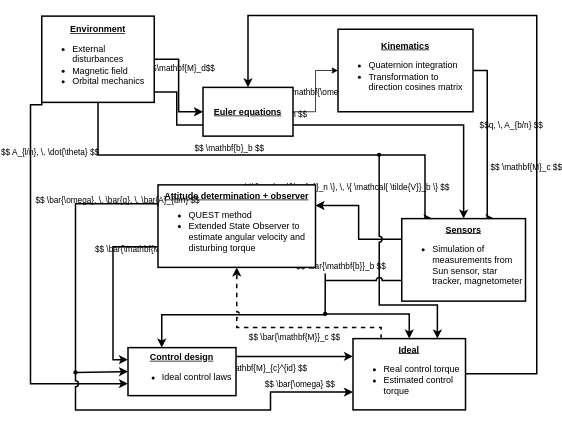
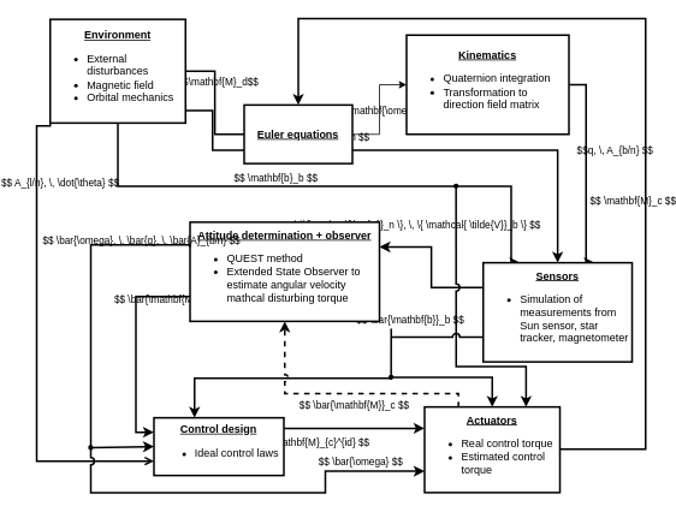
  <mxCell id="0" />
  <mxCell id="1" parent="0" />
- <mxCell id="2" style="edgeStyle=orthogonalEdgeStyle;rounded=0;orthogonalLoop=1;jettySize=auto;html=1;exitX=1;exitY=0.5;exitDx=0;exitDy=0;entryX=0;entryY=0.5;entryDx=0;entryDy=0;strokeWidth=2;" parent="1" source="13" target="16" edge="1"><mxGeometry relative="1" as="geometry"><mxPoint x="262" y="123" as="targetPoint" /></mxGeometry></mxCell>
+ <mxCell id="2" style="edgeStyle=orthogonalEdgeStyle;rounded=0;orthogonalLoop=1;jettySize=auto;html=1;exitX=1;exitY=0.5;exitDx=0;exitDy=0;entryX=0;entryY=0.5;entryDx=0;entryDy=0;strokeWidth=2;endArrow=none;" parent="1" source="13" target="16" edge="1"><mxGeometry relative="1" as="geometry"><mxPoint x="262" y="123" as="targetPoint" /></mxGeometry></mxCell>
  <mxCell id="3" value="&lt;div&gt;&lt;br&gt;&lt;/div&gt;&lt;div&gt;&lt;br&gt;&lt;/div&gt;" style="edgeLabel;html=1;align=center;verticalAlign=middle;resizable=0;points=[];" parent="2" vertex="1" connectable="0"><mxGeometry x="-0.2" y="1" relative="1" as="geometry"><mxPoint as="offset" /></mxGeometry></mxCell>
  <mxCell id="4" value="&lt;span style=&quot;&quot;&gt;$$\mathbf{M}_d$$&lt;/span&gt;" style="edgeLabel;html=1;align=center;verticalAlign=middle;resizable=0;points=[];labelBackgroundColor=none;" parent="2" vertex="1" connectable="0"><mxGeometry x="-0.178" relative="1" as="geometry"><mxPoint x="3" y="-12" as="offset" /></mxGeometry></mxCell>
  <mxCell id="5" style="edgeStyle=orthogonalEdgeStyle;rounded=0;orthogonalLoop=1;jettySize=auto;html=1;exitX=0.5;exitY=1;exitDx=0;exitDy=0;entryX=0.25;entryY=0;entryDx=0;entryDy=0;strokeWidth=2;" parent="1" source="13" target="22" edge="1"><mxGeometry relative="1" as="geometry"><mxPoint x="475" y="226" as="targetPoint" /><Array as="points"><mxPoint x="110" y="206" /><mxPoint x="546" y="206" /></Array></mxGeometry></mxCell>
  <mxCell id="6" value="$$ \mathbf{b}_b $$" style="edgeLabel;html=1;align=center;verticalAlign=middle;resizable=0;points=[];labelBackgroundColor=none;" parent="5" vertex="1" connectable="0"><mxGeometry x="-0.547" relative="1" as="geometry"><mxPoint x="108" y="-10" as="offset" /></mxGeometry></mxCell>
  <mxCell id="7" style="edgeStyle=orthogonalEdgeStyle;rounded=0;orthogonalLoop=1;jettySize=auto;html=1;entryX=0.75;entryY=0;entryDx=0;entryDy=0;exitX=1;exitY=0.5;exitDx=0;exitDy=0;strokeWidth=2;" parent="1" source="17" target="22" edge="1"><mxGeometry relative="1" as="geometry"><Array as="points"><mxPoint x="629" y="94" /></Array></mxGeometry></mxCell>
  <mxCell id="8" value="$$q, \, A_{b/n} $$" style="edgeLabel;html=1;align=center;verticalAlign=middle;resizable=0;points=[];labelBackgroundColor=none;" parent="7" vertex="1" connectable="0"><mxGeometry x="-0.686" relative="1" as="geometry"><mxPoint x="31" y="56" as="offset" /></mxGeometry></mxCell>
- <mxCell id="9" style="edgeStyle=orthogonalEdgeStyle;rounded=0;orthogonalLoop=1;jettySize=auto;html=1;entryX=0;entryY=0.75;entryDx=0;entryDy=0;exitX=0;exitY=0.5;exitDx=0;exitDy=0;strokeWidth=2;" parent="1" source="13" target="36" edge="1"><mxGeometry relative="1" as="geometry"><Array as="points"><mxPoint x="35" y="139" /><mxPoint x="20" y="139" /><mxPoint x="20" y="511" /></Array></mxGeometry></mxCell>
+ <mxCell id="9" style="edgeStyle=orthogonalEdgeStyle;rounded=0;orthogonalLoop=1;jettySize=auto;html=1;entryX=0;entryY=0.75;entryDx=0;entryDy=0;exitX=0;exitY=0.5;exitDx=0;exitDy=0;strokeWidth=2;endArrow=open;" parent="1" source="13" target="36" edge="1"><mxGeometry relative="1" as="geometry"><Array as="points"><mxPoint x="35" y="139" /><mxPoint x="20" y="139" /><mxPoint x="20" y="511" /></Array></mxGeometry></mxCell>
  <mxCell id="10" value="$$ A_{l/n}, \, \dot{\theta} $$" style="edgeLabel;html=1;align=center;verticalAlign=middle;resizable=0;points=[];labelBackgroundColor=none;" parent="9" vertex="1" connectable="0"><mxGeometry x="-0.142" y="2" relative="1" as="geometry"><mxPoint x="23" y="-109" as="offset" /></mxGeometry></mxCell>
  <mxCell id="11" style="edgeStyle=orthogonalEdgeStyle;rounded=0;orthogonalLoop=1;jettySize=auto;html=1;entryX=0.5;entryY=0;entryDx=0;entryDy=0;exitX=1;exitY=0.75;exitDx=0;exitDy=0;strokeWidth=2;" parent="1" source="13" target="22" edge="1"><mxGeometry relative="1" as="geometry"><Array as="points"><mxPoint x="200" y="122" /><mxPoint x="215" y="122" /><mxPoint x="215" y="166" /><mxPoint x="587" y="166" /></Array></mxGeometry></mxCell>
  <mxCell id="12" value="$$ \hat{S}_n $$" style="edgeLabel;html=1;align=center;verticalAlign=middle;resizable=0;points=[];labelBackgroundColor=none;" parent="11" vertex="1" connectable="0"><mxGeometry x="-0.401" y="1" relative="1" as="geometry"><mxPoint x="45" y="-14" as="offset" /></mxGeometry></mxCell>
  <mxCell id="13" value="&lt;div align=&quot;center&quot;&gt;&lt;font face=&quot;Helvetica&quot;&gt;&lt;u&gt;&lt;font data-font-src=&quot;https://fonts.googleapis.com/css?family=Computer+modern&quot;&gt;&lt;b&gt;Environment&lt;/b&gt;&lt;/font&gt;&lt;/u&gt;&lt;/font&gt;&lt;/div&gt;&lt;div align=&quot;left&quot;&gt;&lt;ul&gt;&lt;li&gt;&lt;div&gt;&lt;font data-font-src=&quot;https://fonts.googleapis.com/css?family=Computer+modern&quot; face=&quot;Helvetica&quot;&gt;External disturbances&lt;/font&gt;&lt;/div&gt;&lt;/li&gt;&lt;li&gt;&lt;div&gt;&lt;font data-font-src=&quot;https://fonts.googleapis.com/css?family=Computer+modern&quot; face=&quot;Helvetica&quot;&gt;Magnetic field&lt;/font&gt;&lt;/div&gt;&lt;/li&gt;&lt;li&gt;&lt;div&gt;&lt;font data-font-src=&quot;https://fonts.googleapis.com/css?family=Computer+modern&quot; face=&quot;Helvetica&quot;&gt;Orbital mechanics&lt;b&gt;&lt;br&gt;&lt;/b&gt;&lt;/font&gt;&lt;/div&gt;&lt;/li&gt;&lt;/ul&gt;&lt;/div&gt;" style="rounded=0;whiteSpace=wrap;html=1;strokeWidth=2;align=center;" parent="1" vertex="1"><mxGeometry x="35" y="21" width="150" height="115" as="geometry" /></mxCell>
  <mxCell id="14" style="edgeStyle=orthogonalEdgeStyle;rounded=0;orthogonalLoop=1;jettySize=auto;html=1;" parent="1" source="16" target="17" edge="1"><mxGeometry relative="1" as="geometry" /></mxCell>
  <mxCell id="15" value="&lt;div&gt;$$\mathbf{\omega}$$&lt;/div&gt;" style="edgeLabel;html=1;align=center;verticalAlign=middle;resizable=0;points=[];labelBackgroundColor=none;" parent="14" vertex="1" connectable="0"><mxGeometry x="-0.205" y="1" relative="1" as="geometry"><mxPoint x="6" y="-11" as="offset" /></mxGeometry></mxCell>
  <mxCell id="16" value="&lt;font face=&quot;Helvetica&quot;&gt;&lt;u&gt;&lt;b&gt;&lt;font data-font-src=&quot;https://fonts.googleapis.com/css?family=Computer+modern&quot;&gt;Euler equations&lt;/font&gt;&lt;br&gt;&lt;/b&gt;&lt;/u&gt;&lt;/font&gt;" style="rounded=0;whiteSpace=wrap;html=1;strokeWidth=2;" parent="1" vertex="1"><mxGeometry x="250" y="116" width="120" height="65" as="geometry" /></mxCell>
- <mxCell id="17" value="&lt;div align=&quot;center&quot;&gt;&lt;u&gt;&lt;font data-font-src=&quot;https://fonts.googleapis.com/css?family=Computer+modern&quot;&gt;&lt;b&gt;Kinematics&lt;/b&gt;&lt;/font&gt;&lt;/u&gt;&lt;/div&gt;&lt;div align=&quot;left&quot;&gt;&lt;ul&gt;&lt;li&gt;Quaternion integration&lt;br&gt;&lt;/li&gt;&lt;li&gt;&lt;font face=&quot;Computer modern&quot;&gt;&lt;font face=&quot;Helvetica&quot;&gt;Transformation to direction cosines matrix&lt;/font&gt;&lt;br&gt;&lt;/font&gt;&lt;/li&gt;&lt;/ul&gt;&lt;/div&gt;" style="whiteSpace=wrap;html=1;strokeWidth=2;" parent="1" vertex="1"><mxGeometry x="430" y="38.5" width="180" height="110" as="geometry" /></mxCell>
+ <mxCell id="17" value="&lt;div align=&quot;center&quot;&gt;&lt;u&gt;&lt;font data-font-src=&quot;https://fonts.googleapis.com/css?family=Computer+modern&quot;&gt;&lt;b&gt;Kinematics&lt;/b&gt;&lt;/font&gt;&lt;/u&gt;&lt;/div&gt;&lt;div align=&quot;left&quot;&gt;&lt;ul&gt;&lt;li&gt;Quaternion integration&lt;br&gt;&lt;/li&gt;&lt;li&gt;&lt;font face=&quot;Computer modern&quot;&gt;&lt;font face=&quot;Helvetica&quot;&gt;Transformation to direction field matrix&lt;/font&gt;&lt;br&gt;&lt;/font&gt;&lt;/li&gt;&lt;/ul&gt;&lt;/div&gt;" style="whiteSpace=wrap;html=1;strokeWidth=2;" parent="1" vertex="1"><mxGeometry x="430" y="38.5" width="180" height="110" as="geometry" /></mxCell>
  <mxCell id="18" style="edgeStyle=orthogonalEdgeStyle;rounded=0;orthogonalLoop=1;jettySize=auto;html=1;entryX=1;entryY=0.25;entryDx=0;entryDy=0;exitX=0;exitY=0.25;exitDx=0;exitDy=0;strokeWidth=2;" parent="1" source="22" target="25" edge="1"><mxGeometry relative="1" as="geometry" /></mxCell>
  <mxCell id="19" value="&lt;div&gt;$$\{\mathcal{\hat{V}}_n \}, \, \{ \mathcal{ \tilde{V}}_b \} $$&lt;/div&gt;" style="edgeLabel;html=1;align=center;verticalAlign=middle;resizable=0;points=[];labelBackgroundColor=none;" parent="18" vertex="1" connectable="0"><mxGeometry x="0.233" relative="1" as="geometry"><mxPoint x="-17" y="-29" as="offset" /></mxGeometry></mxCell>
  <mxCell id="20" style="edgeStyle=orthogonalEdgeStyle;rounded=0;orthogonalLoop=1;jettySize=auto;html=1;exitX=0;exitY=0.75;exitDx=0;exitDy=0;strokeWidth=2;startArrow=none;" parent="1" source="42" target="36" edge="1"><mxGeometry relative="1" as="geometry"><Array as="points"><mxPoint x="413" y="419" /><mxPoint x="195" y="418" /></Array></mxGeometry></mxCell>
  <mxCell id="21" value="$$ \bar{\mathbf{b}}_b $$" style="edgeLabel;html=1;align=center;verticalAlign=middle;resizable=0;points=[];labelBackgroundColor=none;" parent="20" vertex="1" connectable="0"><mxGeometry x="0.205" y="-2" relative="1" as="geometry"><mxPoint x="177" y="-64" as="offset" /></mxGeometry></mxCell>
  <mxCell id="22" value="&lt;div&gt;&lt;font data-font-src=&quot;https://fonts.googleapis.com/css?family=Computer+modern&quot;&gt;&lt;u&gt;&lt;b&gt;Sensors&lt;/b&gt;&lt;/u&gt;&lt;br&gt;&lt;/font&gt;&lt;/div&gt;&lt;div align=&quot;left&quot;&gt;&lt;ul&gt;&lt;li&gt;Simulation of measurements from Sun sensor, star tracker, magnetometer&lt;br&gt;&lt;/li&gt;&lt;/ul&gt;&lt;/div&gt;" style="whiteSpace=wrap;html=1;strokeWidth=2;" parent="1" vertex="1"><mxGeometry x="515" y="291" width="165" height="110" as="geometry" /></mxCell>
  <mxCell id="23" style="edgeStyle=orthogonalEdgeStyle;rounded=0;orthogonalLoop=1;jettySize=auto;html=1;exitX=0;exitY=0.75;exitDx=0;exitDy=0;entryX=0;entryY=0.25;entryDx=0;entryDy=0;strokeWidth=2;" parent="1" source="25" target="36" edge="1"><mxGeometry relative="1" as="geometry" /></mxCell>
  <mxCell id="24" value="$$ \bar{\mathbf{M}}_d $$" style="edgeLabel;html=1;align=center;verticalAlign=middle;resizable=0;points=[];labelBackgroundColor=none;" parent="23" vertex="1" connectable="0"><mxGeometry x="-0.33" y="1" relative="1" as="geometry"><mxPoint x="35" y="-14" as="offset" /></mxGeometry></mxCell>
- <mxCell id="25" value="&lt;div&gt;&lt;u&gt;&lt;font data-font-src=&quot;https://fonts.googleapis.com/css?family=Computer+modern&quot;&gt;&lt;b&gt;Attitude determination + observer&lt;/b&gt;&lt;/font&gt;&lt;/u&gt;&lt;/div&gt;&lt;div align=&quot;left&quot;&gt;&lt;ul&gt;&lt;li&gt;&lt;font data-font-src=&quot;https://fonts.googleapis.com/css?family=Computer+modern&quot;&gt;QUEST method&lt;/font&gt;&lt;/li&gt;&lt;li&gt;&lt;font data-font-src=&quot;https://fonts.googleapis.com/css?family=Computer+modern&quot;&gt;Extended State Observer to estimate angular velocity and disturbing torque&lt;/font&gt;&lt;br&gt;&lt;/li&gt;&lt;/ul&gt;&lt;/div&gt;" style="whiteSpace=wrap;html=1;strokeWidth=2;" parent="1" vertex="1"><mxGeometry x="190" y="246" width="210" height="110" as="geometry" /></mxCell>
+ <mxCell id="25" value="&lt;div&gt;&lt;u&gt;&lt;font data-font-src=&quot;https://fonts.googleapis.com/css?family=Computer+modern&quot;&gt;&lt;b&gt;Attitude determination + observer&lt;/b&gt;&lt;/font&gt;&lt;/u&gt;&lt;/div&gt;&lt;div align=&quot;left&quot;&gt;&lt;ul&gt;&lt;li&gt;&lt;font data-font-src=&quot;https://fonts.googleapis.com/css?family=Computer+modern&quot;&gt;QUEST method&lt;/font&gt;&lt;/li&gt;&lt;li&gt;&lt;font data-font-src=&quot;https://fonts.googleapis.com/css?family=Computer+modern&quot;&gt;Extended State Observer to estimate angular velocity mathcal disturbing torque&lt;/font&gt;&lt;br&gt;&lt;/li&gt;&lt;/ul&gt;&lt;/div&gt;" style="whiteSpace=wrap;html=1;strokeWidth=2;" parent="1" vertex="1"><mxGeometry x="190" y="246" width="210" height="110" as="geometry" /></mxCell>
  <mxCell id="26" style="edgeStyle=orthogonalEdgeStyle;rounded=0;orthogonalLoop=1;jettySize=auto;html=1;exitX=1;exitY=0.5;exitDx=0;exitDy=0;strokeWidth=2;entryX=0.5;entryY=0;entryDx=0;entryDy=0;" parent="1" target="16" edge="1"><mxGeometry relative="1" as="geometry"><mxPoint x="575" y="497.88" as="sourcePoint" /><mxPoint x="325" y="41" as="targetPoint" /><Array as="points"><mxPoint x="695" y="498" /><mxPoint x="695" y="20" /><mxPoint x="310" y="20" /></Array></mxGeometry></mxCell>
  <mxCell id="27" value="$$ \mathbf{M}_c $$" style="edgeLabel;html=1;align=center;verticalAlign=middle;resizable=0;points=[];labelBackgroundColor=none;" parent="26" vertex="1" connectable="0"><mxGeometry x="-0.263" y="1" relative="1" as="geometry"><mxPoint x="-14" y="3" as="offset" /></mxGeometry></mxCell>
  <mxCell id="28" style="edgeStyle=orthogonalEdgeStyle;rounded=0;orthogonalLoop=1;jettySize=auto;html=1;exitX=0;exitY=0.75;exitDx=0;exitDy=0;strokeWidth=2;startArrow=classic;startFill=1;endArrow=none;endFill=0;jumpStyle=arc;" parent="1" source="31" edge="1"><mxGeometry relative="1" as="geometry"><mxPoint x="80" y="496" as="targetPoint" /><Array as="points"><mxPoint x="340" y="522" /><mxPoint x="340" y="546" /><mxPoint x="80" y="546" /></Array></mxGeometry></mxCell>
  <mxCell id="29" value="$$ \bar{\omega} $$" style="edgeLabel;html=1;align=center;verticalAlign=middle;resizable=0;points=[];labelBackgroundColor=none;" parent="28" vertex="1" connectable="0"><mxGeometry x="-0.182" y="-1" relative="1" as="geometry"><mxPoint x="86" y="-34" as="offset" /></mxGeometry></mxCell>
  <mxCell id="30" style="edgeStyle=orthogonalEdgeStyle;rounded=0;jumpStyle=arc;orthogonalLoop=1;jettySize=auto;html=1;entryX=0.5;entryY=1;entryDx=0;entryDy=0;startArrow=classic;startFill=1;endArrow=none;endFill=0;strokeWidth=2;" edge="1" parent="1" source="31" target="42"><mxGeometry relative="1" as="geometry"><Array as="points"><mxPoint x="525" y="418" /><mxPoint x="413" y="418" /></Array></mxGeometry></mxCell>
- <mxCell id="31" value="&lt;div&gt;&lt;u&gt;&lt;font data-font-src=&quot;https://fonts.googleapis.com/css?family=Computer+modern&quot;&gt;&lt;b&gt;Ideal&lt;/b&gt;&lt;/font&gt;&lt;/u&gt;&lt;/div&gt;&lt;div align=&quot;left&quot;&gt;&lt;ul&gt;&lt;li&gt;Real control torque&lt;br&gt;&lt;/li&gt;&lt;li&gt;Estimated control torque&lt;br&gt;&lt;/li&gt;&lt;/ul&gt;&lt;/div&gt;" style="rounded=0;whiteSpace=wrap;html=1;strokeWidth=2;" parent="1" vertex="1"><mxGeometry x="450" y="451" width="150" height="95" as="geometry" /></mxCell>
+ <mxCell id="31" value="&lt;div&gt;&lt;u&gt;&lt;font data-font-src=&quot;https://fonts.googleapis.com/css?family=Computer+modern&quot;&gt;&lt;b&gt;Actuators&lt;/b&gt;&lt;/font&gt;&lt;/u&gt;&lt;/div&gt;&lt;div align=&quot;left&quot;&gt;&lt;ul&gt;&lt;li&gt;Real control torque&lt;br&gt;&lt;/li&gt;&lt;li&gt;Estimated control torque&lt;br&gt;&lt;/li&gt;&lt;/ul&gt;&lt;/div&gt;" style="rounded=0;whiteSpace=wrap;html=1;strokeWidth=2;" parent="1" vertex="1"><mxGeometry x="450" y="451" width="150" height="95" as="geometry" /></mxCell>
  <mxCell id="32" style="edgeStyle=orthogonalEdgeStyle;rounded=0;orthogonalLoop=1;jettySize=auto;html=1;exitX=1;exitY=0.25;exitDx=0;exitDy=0;strokeWidth=2;entryX=0;entryY=0.25;entryDx=0;entryDy=0;" parent="1" source="36" target="31" edge="1"><mxGeometry relative="1" as="geometry"><mxPoint x="340" y="471" as="targetPoint" /><Array as="points"><mxPoint x="270" y="475" /></Array></mxGeometry></mxCell>
  <mxCell id="33" value="$$ \mathbf{M}_{c}^{id} $$" style="edgeLabel;html=1;align=center;verticalAlign=middle;resizable=0;points=[];labelBackgroundColor=none;" parent="32" vertex="1" connectable="0"><mxGeometry x="-0.31" y="-2" relative="1" as="geometry"><mxPoint x="13" y="14" as="offset" /></mxGeometry></mxCell>
  <mxCell id="34" style="edgeStyle=orthogonalEdgeStyle;rounded=0;orthogonalLoop=1;jettySize=auto;html=1;exitX=0.25;exitY=0;exitDx=0;exitDy=0;entryX=0.5;entryY=1;entryDx=0;entryDy=0;strokeWidth=2;jumpStyle=arc;dashed=1;" parent="1" source="31" target="25" edge="1"><mxGeometry relative="1" as="geometry"><Array as="points"><mxPoint x="487" y="436" /><mxPoint x="295" y="436" /></Array></mxGeometry></mxCell>
  <mxCell id="35" value="$$ \bar{\mathbf{M}}_c $$" style="edgeLabel;html=1;align=center;verticalAlign=middle;resizable=0;points=[];labelBackgroundColor=none;" parent="34" vertex="1" connectable="0"><mxGeometry x="-0.055" y="-1" relative="1" as="geometry"><mxPoint x="5" y="13" as="offset" /></mxGeometry></mxCell>
  <mxCell id="36" value="&lt;div&gt;&lt;font face=&quot;Helvetica&quot;&gt;&lt;u&gt;&lt;b&gt;Control design&lt;/b&gt;&lt;/u&gt;&lt;/font&gt;&lt;/div&gt;&lt;div align=&quot;center&quot;&gt;&lt;ul&gt;&lt;li&gt;&lt;font face=&quot;Helvetica&quot;&gt;Ideal control laws&lt;/font&gt;&lt;/li&gt;&lt;/ul&gt;&lt;/div&gt;" style="whiteSpace=wrap;html=1;strokeWidth=2;" parent="1" vertex="1"><mxGeometry x="150" y="463" width="144" height="64" as="geometry" /></mxCell>
  <mxCell id="37" value="" style="ellipse;whiteSpace=wrap;html=1;aspect=fixed;labelBackgroundColor=none;strokeWidth=2;fillColor=#000000;" parent="1" vertex="1"><mxGeometry x="78" y="494.13" width="3.75" height="3.75" as="geometry" /></mxCell>
  <mxCell id="38" value="" style="edgeStyle=orthogonalEdgeStyle;rounded=0;orthogonalLoop=1;jettySize=auto;html=1;exitX=0;exitY=0.25;exitDx=0;exitDy=0;strokeWidth=2;endArrow=classic;entryX=0;entryY=0.5;entryDx=0;entryDy=0;endFill=1;jumpStyle=arc;" parent="1" source="25" target="36" edge="1"><mxGeometry relative="1" as="geometry"><mxPoint x="190" y="308.5" as="sourcePoint" /><mxPoint x="90" y="461" as="targetPoint" /><Array as="points"><mxPoint x="190" y="271" /><mxPoint x="80" y="271" /><mxPoint x="80" y="496" /></Array></mxGeometry></mxCell>
  <mxCell id="39" value="$$ \bar{\omega}, \, \bar{q}, \, \bar{A}_{b/n} $$" style="edgeLabel;html=1;align=center;verticalAlign=middle;resizable=0;points=[];labelBackgroundColor=none;" parent="38" vertex="1" connectable="0"><mxGeometry x="-0.353" y="-2" relative="1" as="geometry"><mxPoint x="57" y="-24" as="offset" /></mxGeometry></mxCell>
  <mxCell id="40" value="" style="ellipse;whiteSpace=wrap;html=1;aspect=fixed;labelBackgroundColor=none;strokeWidth=2;fillColor=#000000;" vertex="1" parent="1"><mxGeometry x="483" y="204" width="3.75" height="3.75" as="geometry" /></mxCell>
  <mxCell id="41" value="" style="edgeStyle=orthogonalEdgeStyle;rounded=0;orthogonalLoop=1;jettySize=auto;html=1;exitX=0.75;exitY=0;exitDx=0;exitDy=0;endArrow=none;endFill=0;startArrow=classic;startFill=1;strokeWidth=2;jumpStyle=arc;" edge="1" parent="1" source="31" target="40"><mxGeometry relative="1" as="geometry"><mxPoint x="475" y="206" as="targetPoint" /><mxPoint x="525" y="451" as="sourcePoint" /><Array as="points"><mxPoint x="563" y="406" /><mxPoint x="485" y="406" /></Array></mxGeometry></mxCell>
  <mxCell id="42" value="" style="ellipse;whiteSpace=wrap;html=1;aspect=fixed;labelBackgroundColor=none;strokeWidth=2;fillColor=#000000;" vertex="1" parent="1"><mxGeometry x="411" y="416" width="3.75" height="3.75" as="geometry" /></mxCell>
  <mxCell id="43" value="" style="edgeStyle=orthogonalEdgeStyle;rounded=0;orthogonalLoop=1;jettySize=auto;html=1;exitX=0;exitY=0.75;exitDx=0;exitDy=0;strokeWidth=2;endArrow=none;jumpStyle=arc;" edge="1" parent="1" source="22" target="42"><mxGeometry relative="1" as="geometry"><Array as="points"><mxPoint x="413" y="364" /><mxPoint x="413" y="406" /></Array><mxPoint x="505" y="363.5" as="sourcePoint" /><mxPoint x="195" y="451" as="targetPoint" /></mxGeometry></mxCell>
